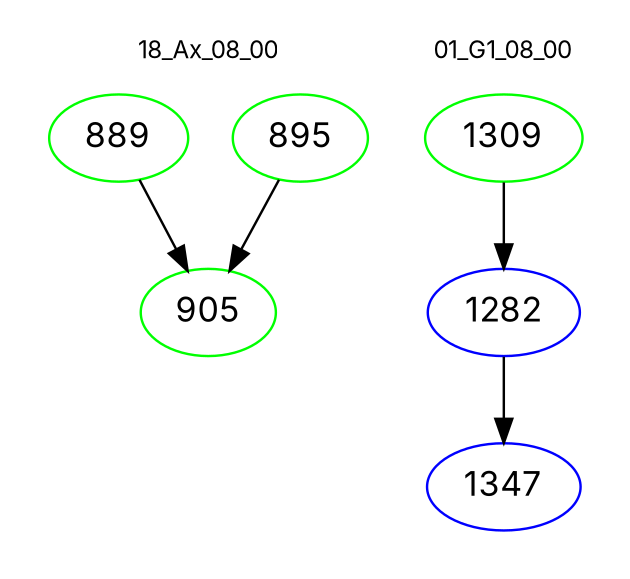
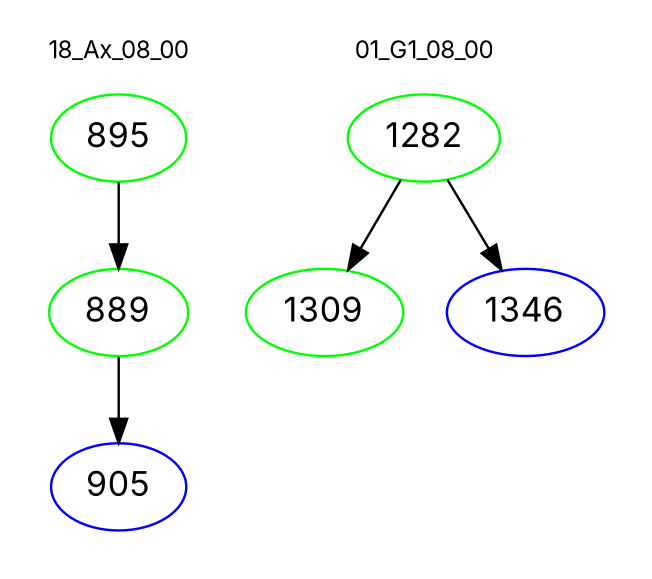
  digraph {
    fontname=Inter
    node [color=green fontname=Inter]
    edge [color=black fontname=Inter]
    n1 [label=895]
    n2 [label=889]
-   n3 [label=905]
+   n3 [color=blue label=905]
    n4 [label=1309]
-   n5 [color=blue label=1282]
-   n6 [color=blue label=1347]
+   n5 [label=1282]
+   n6 [color=blue label=1346]
    subgraph cluster_1 {
      color=white
      fontsize=10
      label="18_Ax_08_00"
      n1
      n2
      n3
    }
    subgraph cluster_2 {
      color=white
      fontsize=10
      label="01_G1_08_00"
      n4
      n5
      n6
    }
-   n1 -> n3
+   n1 -> n2
    n2 -> n3
-   n4 -> n5
+   n5 -> n4
    n5 -> n6
  }
